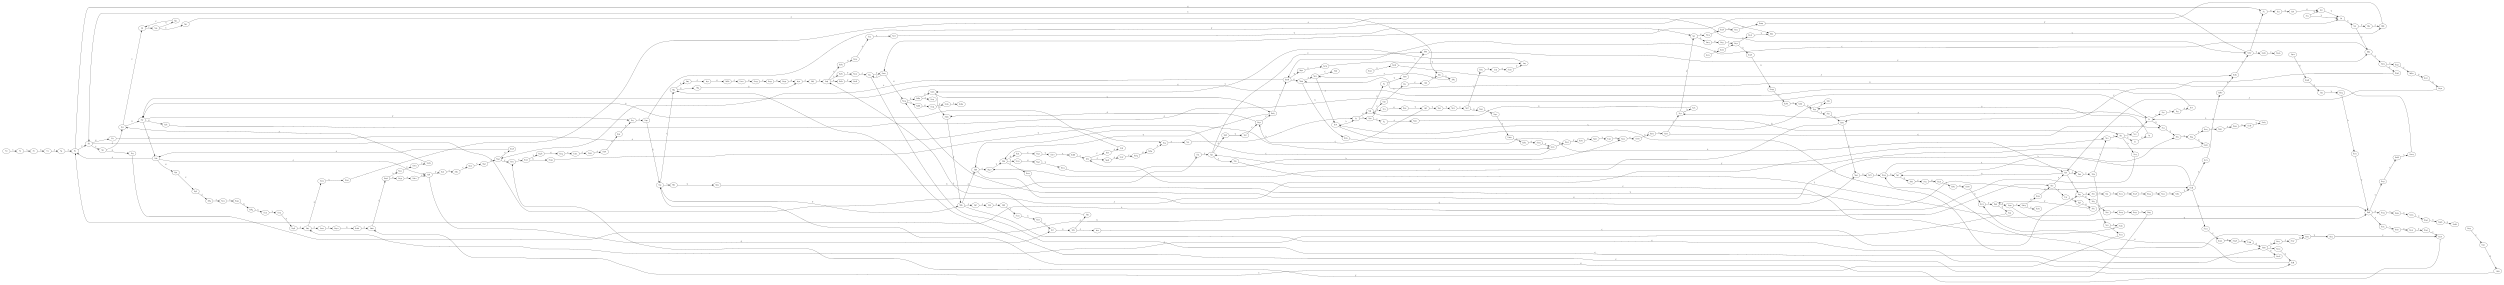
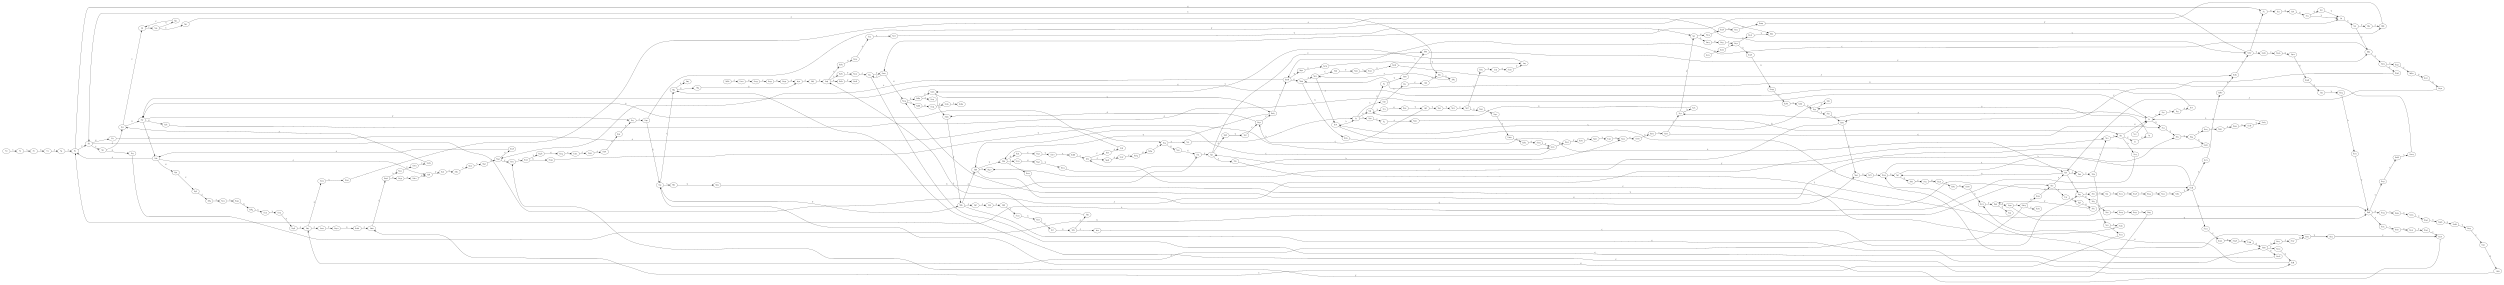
  strict digraph {
    fontname="Playfair Display"
    rankdir=LR
    node [fontname="Playfair Display"]
    edge [fontname="Playfair Display"]
    S0
    S1
    S2
    S3
    S4
    S5
    S6
    S7
    S8
    S9
    S10
    S11
    S12
    S13
    S14
    S15
    S16
    S17
    S18
    S19
+   S20
    S21
    S22
    S23
    S24
    S25
    S26
    S27
    S28
    S29
    S30
    S31
    S32
    S33
    S34
    S35
    S36
    S37
    S38
    S39
    S40
    S41
    S42
    S43
    S44
    S45
    S46
    S47
    S48
    S49
    S50
    S51
    S52
    S53
    S54
    S55
    S56
    S57
    S58
    S59
    S60
    S61
    S62
    S63
    S64
    S65
    S66
    S67
    S68
    S69
    S70
    S71
    S72
    S73
    S74
    S75
    S76
    S77
    S78
    S79
    S80
    S81
    S82
    S83
    S84
    S85
    S86
    S87
    S88
    S89
    S91
    S92
    S93
    S94
    S95
    S96
    S97
    S98
    S99
    S100
    S101
    S102
    S103
    S104
    S105
    S106
    S107
    S108
    S109
    S110
    S111
    S112
    S113
    S114
    S115
    S116
    S117
    S118
    S119
    S120
    S121
    S90
    S122
    S123
    S124
    S125
    S126
    S127
    S128
    S129
    S130
    S131
    S132
    S133
    S134
    S135
    S136
    S137
    S138
    S139
    S140
    S141
    S142
    S143
    S144
    S145
    S146
    S147
    S148
    S149
    S150
-   S151
    S152
    S153
    S154
    S155
    S156
    S157
    S158
    S159
    S160
    S161
    S162
    S163
    S164
    S165
    S166
    S167
    S168
    S169
    S170
    S171
    S172
    S173
    S174
    S175
    S176
    S177
    S178
    S179
    S180
    S181
    S182
    S183
    S184
    S185
    S186
    S187
    S188
    S189
    S190
+   S191
    S192
    S193
    S194
    S195
    S196
    S197
    S198
    S199
    S200
    S201
    S239
    S202
    S203
    S204
    S205
    S206
    S207
    S208
    S209
    S210
    S211
    S212
    S213
    S214
    S215
    S216
    S217
    S218
    S219
    S220
    S221
    S222
    S223
    S224
    S225
    S226
    S227
    S228
    S229
    S230
    S231
    S232
    S233
    S234
    S235
    S236
    S237
    S238
    S240
    S241
    S242
    S243
    S244
    S245
    S246
    S247
    S248
    S249
    S250
    S252
    S253
    S254
    S255
    S256
    S257
    S258
    S259
    S260
    S261
    S262
    S263
    S264
    S265
    S266
    S267
    S268
    S269
    S270
    S271
    S272
    S273
    S274
    S275
    S251
    S276
    S277
    S278
    S279
    S280
    S281
    S282
    S283
    S284
    S285
    S286
    S287
    S288
    S289
    S290
    S291
    S292
    S293
    S294
    S295
    S296
    S297
    S298
    S299
    S300
    S301
    S302
    S303
    S304
    S305
    S306
    S307
    S308
    S309
    S310
    S311
    S312
    S313
    S314
    S315
    S0 -> S1 [label=C]
    S1 -> S2 [label=A]
    S2 -> S3 [label=G]
    S3 -> S4 [label=A]
    S4 -> S5 [label=A]
    S5 -> S6 [label=C]
    S5 -> S7 [label=G]
    S6 -> S8 [label=C]
    S6 -> S9 [label=G]
    S6 -> S10 [label=A]
    S7 -> S11 [label=G]
    S8 -> S12 [label=A]
    S8 -> S13 [label=G]
    S9 -> S14 [label=A]
    S10 -> S15 [label=G]
    S11 -> S16 [label=G]
    S12 -> S17 [label=G]
    S12 -> S18 [label=C]
    S13 -> S19 [label=G]
+   S14 -> S20 [label=G]
    S14 -> S21 [label=A]
-   S15 -> S22 [label=G]
+   S15 -> S34 [label=G]
    S15 -> S23 [label=C]
    S15 -> S24 [label=A]
-   S16 -> S37 [label=G]
+   S16 -> S25 [label=G]
    S17 -> S26 [label=A]
    S17 -> S27 [label=T]
    S17 -> S28 [label=G]
    S18 -> S29 [label=C]
    S19 -> S30 [label=A]
    S19 -> S31 [label=T]
+   S20 -> S32 [label=G]
    S21 -> S33 [label=A]
    S22 -> S34 [label=A]
    S23 -> S35 [label=C]
    S24 -> S5 [label=A]
    S25 -> S36 [label=T]
    S25 -> S37 [label=G]
    S26 -> S5 [label=A]
    S26 -> S38 [label=C]
    S26 -> S39 [label=G]
    S27 -> S40 [label=C]
    S28 -> S34 [label=A]
    S29 -> S41 [label=C]
    S29 -> S42 [label=A]
    S30 -> S43 [label=C]
    S30 -> S44 [label=A]
    S30 -> S45 [label=G]
    S31 -> S46 [label=G]
    S32 -> S47 [label=T]
    S33 -> S48 [label=G]
-   S50 -> S49 [label=C]
+   S33 -> S49 [label=C]
    S33 -> S50 [label=A]
    S34 -> S51 [label=A]
    S34 -> S52 [label=C]
    S34 -> S53 [label=G]
    S35 -> S54 [label=G]
    S36 -> S55 [label=C]
    S37 -> S36 [label=T]
    S38 -> S56 [label=T]
-   S38 -> S57 [label=G]
    S39 -> S58 [label=C]
    S40 -> S59 [label=G]
    S40 -> S60 [label=T]
    S41 -> S61 [label=C]
    S42 -> S18 [label=C]
    S43 -> S62 [label=A]
    S43 -> S63 [label=G]
    S44 -> S64 [label=C]
    S45 -> S65 [label=A]
    S45 -> S66 [label=G]
    S46 -> S67 [label=G]
    S47 -> S68 [label=G]
    S47 -> S69 [label=C]
    S47 -> S70 [label=A]
    S48 -> S71 [label=T]
    S48 -> S72 [label=G]
    S49 -> S73 [label=C]
    S50 -> S74 [label=C]
    S51 -> S75 [label=T]
    S51 -> S76 [label=A]
    S52 -> S77 [label=C]
    S53 -> S65 [label=A]
    S54 -> S78 [label=A]
    S54 -> S79 [label=T]
    S55 -> S80 [label=C]
    S55 -> S81 [label=T]
    S56 -> S82 [label=C]
    S57 -> S83 [label=G]
    S58 -> S84 [label=C]
    S59 -> S85 [label=C]
    S59 -> S86 [label=T]
    S59 -> S87 [label=A]
    S60 -> S88 [label=C]
    S61 -> S89 [label=G]
    S62 -> S91 [label=C]
    S63 -> S92 [label=C]
    S64 -> S10 [label=A]
    S64 -> S93 [label=T]
    S65 -> S94 [label=G]
    S66 -> S95 [label=C]
    S67 -> S96 [label=T]
    S68 -> S97 [label=T]
    S69 -> S80 [label=C]
    S70 -> S98 [label=T]
    S71 -> S99 [label=G]
    S72 -> S100 [label=T]
    S73 -> S101 [label=C]
    S74 -> S102 [label=A]
    S75 -> S103 [label=A]
    S75 -> S104 [label=G]
    S76 -> S48 [label=G]
    S77 -> S105 [label=A]
    S78 -> S106 [label=A]
    S79 -> S107 [label=C]
    S80 -> S108 [label=C]
    S80 -> S109 [label=G]
    S81 -> S88 [label=C]
    S82 -> S110 [label=C]
    S83 -> S111 [label=C]
    S83 -> S112 [label=A]
    S84 -> S113 [label=A]
    S85 -> S114 [label=G]
    S85 -> S115 [label=A]
    S86 -> S116 [label=C]
    S86 -> S117 [label=A]
    S86 -> S118 [label=G]
    S87 -> S119 [label=G]
    S88 -> S120 [label=T]
    S89 -> S121 [label=A]
    S91 -> S123 [label=A]
    S92 -> S124 [label=C]
    S93 -> S125 [label=G]
    S93 -> S126 [label=A]
    S94 -> S127 [label=T]
    S94 -> S128 [label=G]
    S95 -> S129 [label=G]
    S96 -> S130 [label=A]
    S96 -> S131 [label=T]
    S97 -> S132 [label=C]
    S98 -> S133 [label=C]
    S98 -> S134 [label=G]
    S98 -> S135 [label=A]
    S99 -> S136 [label=T]
    S100 -> S69 [label=C]
    S101 -> S61 [label=C]
    S102 -> S15 [label=G]
    S103 -> S137 [label=G]
    S104 -> S138 [label=G]
    S105 -> S17 [label=G]
    S106 -> S33 [label=A]
    S106 -> S139 [label=G]
    S107 -> S140 [label=C]
    S107 -> S141 [label=G]
    S108 -> S142 [label=T]
    S108 -> S143 [label=A]
    S108 -> S144 [label=G]
    S109 -> S145 [label=C]
    S109 -> S146 [label=T]
    S110 -> S147 [label=C]
    S111 -> S148 [label=T]
    S112 -> S43 [label=C]
    S113 -> S149 [label=C]
    S114 -> S150 [label=G]
-   S115 -> S151 [label=C]
    S116 -> S140 [label=C]
    S116 -> S141 [label=G]
    S117 -> S152 [label=A]
    S118 -> S153 [label=G]
    S119 -> S32 [label=G]
    S120 -> S154 [label=G]
    S120 -> S155 [label=C]
    S121 -> S106 [label=A]
    S121 -> S156 [label=C]
    S90 -> S122 [label=T]
    S122 -> S157 [label=C]
    S123 -> S158 [label=C]
    S124 -> S159 [label=C]
    S125 -> S160 [label=C]
    S126 -> S161 [label=C]
    S127 -> S162 [label=C]
    S128 -> S47 [label=T]
    S129 -> S163 [label=T]
    S130 -> S98 [label=T]
    S130 -> S164 [label=C]
-   S131 -> S165 [label=A]
+   S164 -> S165 [label=A]
    S132 -> S166 [label=G]
    S132 -> S167 [label=C]
    S133 -> S168 [label=C]
    S134 -> S169 [label=A]
    S135 -> S170 [label=A]
    S136 -> S90 [label=T]
    S136 -> S132 [label=C]
    S137 -> S171 [label=T]
    S138 -> S172 [label=G]
    S139 -> S173 [label=T]
-   S140 -> S174 [label=T]
+   S116 -> S174 [label=T]
    S141 -> S175 [label=G]
    S142 -> S176 [label=G]
    S143 -> S177 [label=T]
    S143 -> S178 [label=G]
    S144 -> S121 [label=A]
    S144 -> S179 [label=G]
    S145 -> S180 [label=C]
    S146 -> S107 [label=C]
    S147 -> S143 [label=A]
    S148 -> S181 [label=A]
    S148 -> S182 [label=C]
    S148 -> S183 [label=G]
    S149 -> S184 [label=G]
    S150 -> S185 [label=C]
-   S151 -> S186 [label=G]
    S152 -> S187 [label=G]
    S153 -> S96 [label=T]
    S154 -> S188 [label=A]
    S154 -> S189 [label=T]
    S155 -> S120 [label=T]
    S155 -> S190 [label=G]
+   S156 -> S191 [label=T]
    S157 -> S192 [label=C]
    S157 -> S193 [label=G]
    S158 -> S194 [label=C]
    S159 -> S195 [label=A]
    S160 -> S196 [label=A]
    S161 -> S197 [label=C]
    S161 -> S198 [label=A]
    S162 -> S199 [label=A]
    S163 -> S200 [label=G]
    S164 -> S201 [label=C]
    S164 -> S239 [label=G]
    S165 -> S202 [label=C]
    S165 -> S203 [label=G]
    S166 -> S86 [label=T]
    S167 -> S108 [label=C]
    S167 -> S174 [label=T]
    S168 -> S204 [label=C]
    S169 -> S205 [label=G]
    S170 -> S206 [label=G]
    S171 -> S207 [label=C]
    S171 -> S208 [label=A]
    S172 -> S209 [label=G]
    S173 -> S210 [label=C]
    S174 -> S211 [label=A]
    S174 -> S212 [label=C]
    S174 -> S213 [label=T]
    S175 -> S214 [label=A]
    S176 -> S215 [label=T]
    S177 -> S216 [label=C]
    S178 -> S26 [label=A]
    S179 -> S30 [label=A]
    S180 -> S217 [label=G]
    S181 -> S218 [label=T]
    S182 -> S219 [label=T]
    S183 -> S220 [label=G]
    S184 -> S221 [label=G]
    S185 -> S148 [label=T]
    S186 -> S222 [label=C]
    S187 -> S223 [label=A]
    S188 -> S224 [label=G]
    S189 -> S225 [label=A]
    S189 -> S226 [label=C]
    S190 -> S227 [label=A]
    S190 -> S228 [label=G]
    S190 -> S229 [label=T]
+   S191 -> S230 [label=A]
    S192 -> S231 [label=T]
    S193 -> S232 [label=A]
    S194 -> S233 [label=T]
    S195 -> S177 [label=T]
    S196 -> S234 [label=G]
    S196 -> S235 [label=A]
    S197 -> S236 [label=A]
    S198 -> S237 [label=A]
    S199 -> S238 [label=G]
    S200 -> S153 [label=G]
    S239 -> S19 [label=G]
    S202 -> S240 [label=T]
    S203 -> S241 [label=A]
    S204 -> S144 [label=G]
    S205 -> S242 [label=C]
    S206 -> S243 [label=T]
    S207 -> S60 [label=T]
    S208 -> S244 [label=G]
    S209 -> S36 [label=T]
    S210 -> S59 [label=G]
    S211 -> S245 [label=C]
    S212 -> S246 [label=T]
    S213 -> S247 [label=G]
    S214 -> S44 [label=A]
    S214 -> S45 [label=G]
    S215 -> S226 [label=C]
    S216 -> S248 [label=T]
    S216 -> S249 [label=G]
    S217 -> S250 [label=G]
    S219 -> S155 [label=C]
    S220 -> S252 [label=A]
    S221 -> S253 [label=T]
    S222 -> S254 [label=G]
    S223 -> S255 [label=C]
    S224 -> S256 [label=T]
    S226 -> S166 [label=G]
    S226 -> S167 [label=C]
    S227 -> S257 [label=A]
    S228 -> S214 [label=A]
    S229 -> S118 [label=G]
    S230 -> S258 [label=G]
    S231 -> S259 [label=G]
    S232 -> S260 [label=T]
    S233 -> S261 [label=C]
    S234 -> S262 [label=A]
    S235 -> S263 [label=C]
    S236 -> S17 [label=G]
    S237 -> S264 [label=C]
    S238 -> S265 [label=G]
    S240 -> S266 [label=G]
    S241 -> S267 [label=A]
    S242 -> S268 [label=G]
    S243 -> S210 [label=C]
    S244 -> S269 [label=C]
    S245 -> S270 [label=T]
    S246 -> S154 [label=G]
    S246 -> S271 [label=A]
    S246 -> S272 [label=T]
    S247 -> S273 [label=T]
    S248 -> S274 [label=G]
    S249 -> S275 [label=T]
    S250 -> S30 [label=A]
    S252 -> S277 [label=A]
    S253 -> S278 [label=T]
    S254 -> S279 [label=C]
    S255 -> S57 [label=G]
    S256 -> S280 [label=A]
    S257 -> S139 [label=G]
    S258 -> S281 [label=A]
    S259 -> S215 [label=T]
    S260 -> S282 [label=C]
    S261 -> S246 [label=T]
    S262 -> S38 [label=C]
    S263 -> S283 [label=C]
    S264 -> S284 [label=G]
    S265 -> S34 [label=A]
    S266 -> S160 [label=C]
    S267 -> S6 [label=C]
    S267 -> S7 [label=G]
    S267 -> S285 [label=T]
    S268 -> S286 [label=G]
    S269 -> S287 [label=C]
    S270 -> S288 [label=A]
    S271 -> S289 [label=G]
    S272 -> S290 [label=C]
    S273 -> S291 [label=A]
    S274 -> S292 [label=C]
    S275 -> S116 [label=C]
    S275 -> S293 [label=T]
    S251 -> S276 [label=G]
    S276 -> S171 [label=T]
    S277 -> S75 [label=T]
    S278 -> S165 [label=A]
    S279 -> S294 [label=G]
    S281 -> S267 [label=A]
    S282 -> S295 [label=G]
    S283 -> S12 [label=A]
    S284 -> S14 [label=A]
    S285 -> S296 [label=C]
+   S286 -> S297 [label=T]
    S287 -> S54 [label=G]
    S288 -> S161 [label=C]
    S289 -> S281 [label=A]
    S290 -> S298 [label=T]
    S291 -> S299 [label=G]
    S292 -> S300 [label=C]
    S293 -> S301 [label=T]
    S294 -> S150 [label=G]
    S295 -> S275 [label=T]
+   S296 -> S302 [label=G]
    S297 -> S303 [label=C]
    S298 -> S304 [label=C]
    S299 -> S305 [label=G]
    S300 -> S306 [label=A]
    S301 -> S307 [label=G]
    S302 -> S308 [label=G]
    S303 -> S309 [label=G]
    S304 -> S190 [label=G]
    S305 -> S310 [label=A]
    S306 -> S311 [label=G]
    S307 -> S312 [label=T]
    S308 -> S313 [label=G]
    S309 -> S85 [label=C]
    S310 -> S51 [label=A]
    S310 -> S53 [label=G]
    S311 -> S27 [label=T]
    S312 -> S291 [label=A]
    S313 -> S314 [label=T]
    S314 -> S315 [label=A]
    S315 -> S98 [label=T]
  }
